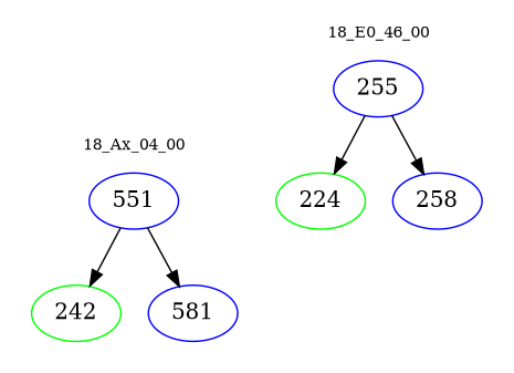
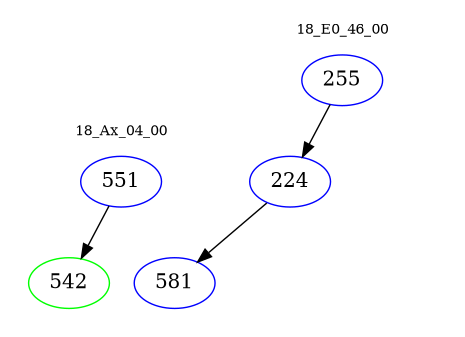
  digraph {
    node [color=blue]
    edge [color=black]
    n1 [label=551]
-   n2 [color=green label=242]
+   n2 [color=green label=542]
    n3 [label=581]
    n4 [label=255]
-   n5 [color=green label=224]
-   n6 [label=258]
+   n5 [label=224]
    subgraph cluster_1 {
      color=white
      fontsize=10
      label="18_Ax_04_00"
      n1
      n2
      n3
    }
    subgraph cluster_2 {
      color=white
      fontsize=10
      label="18_E0_46_00"
      n4
      n5
-     n6
    }
    n1 -> n2
-   n1 -> n3
+   n5 -> n3
    n4 -> n5
-   n4 -> n6
  }
